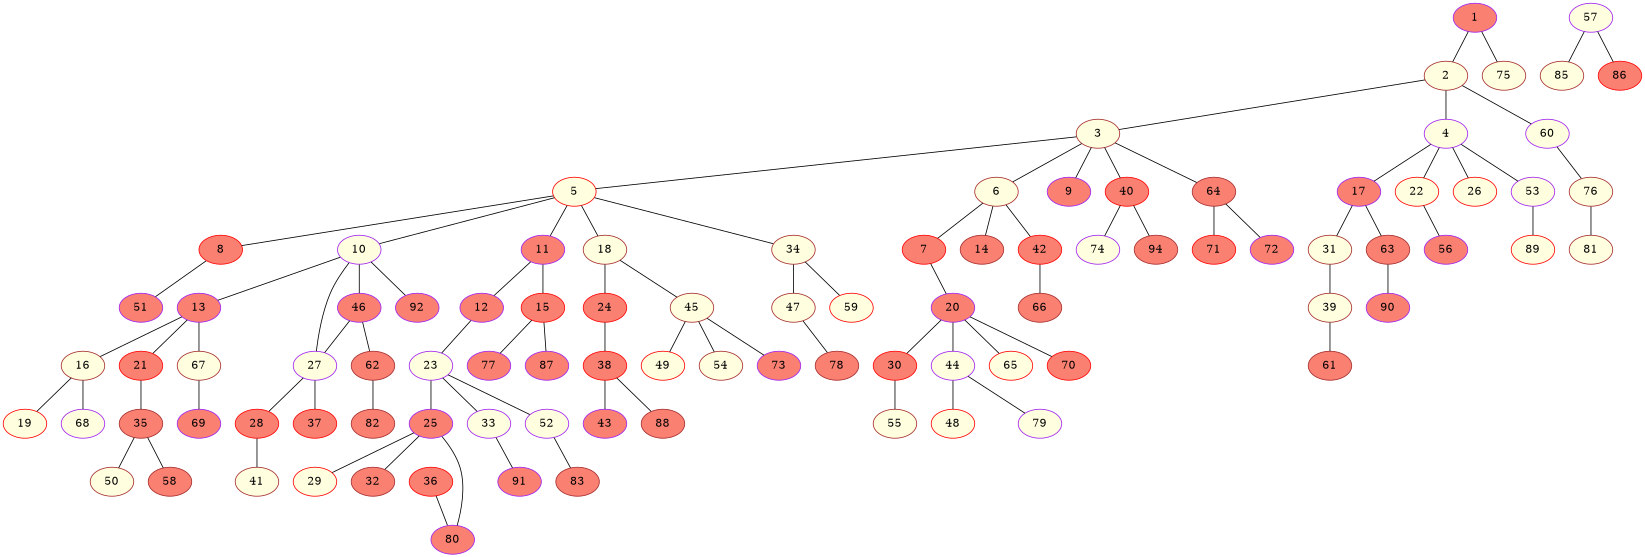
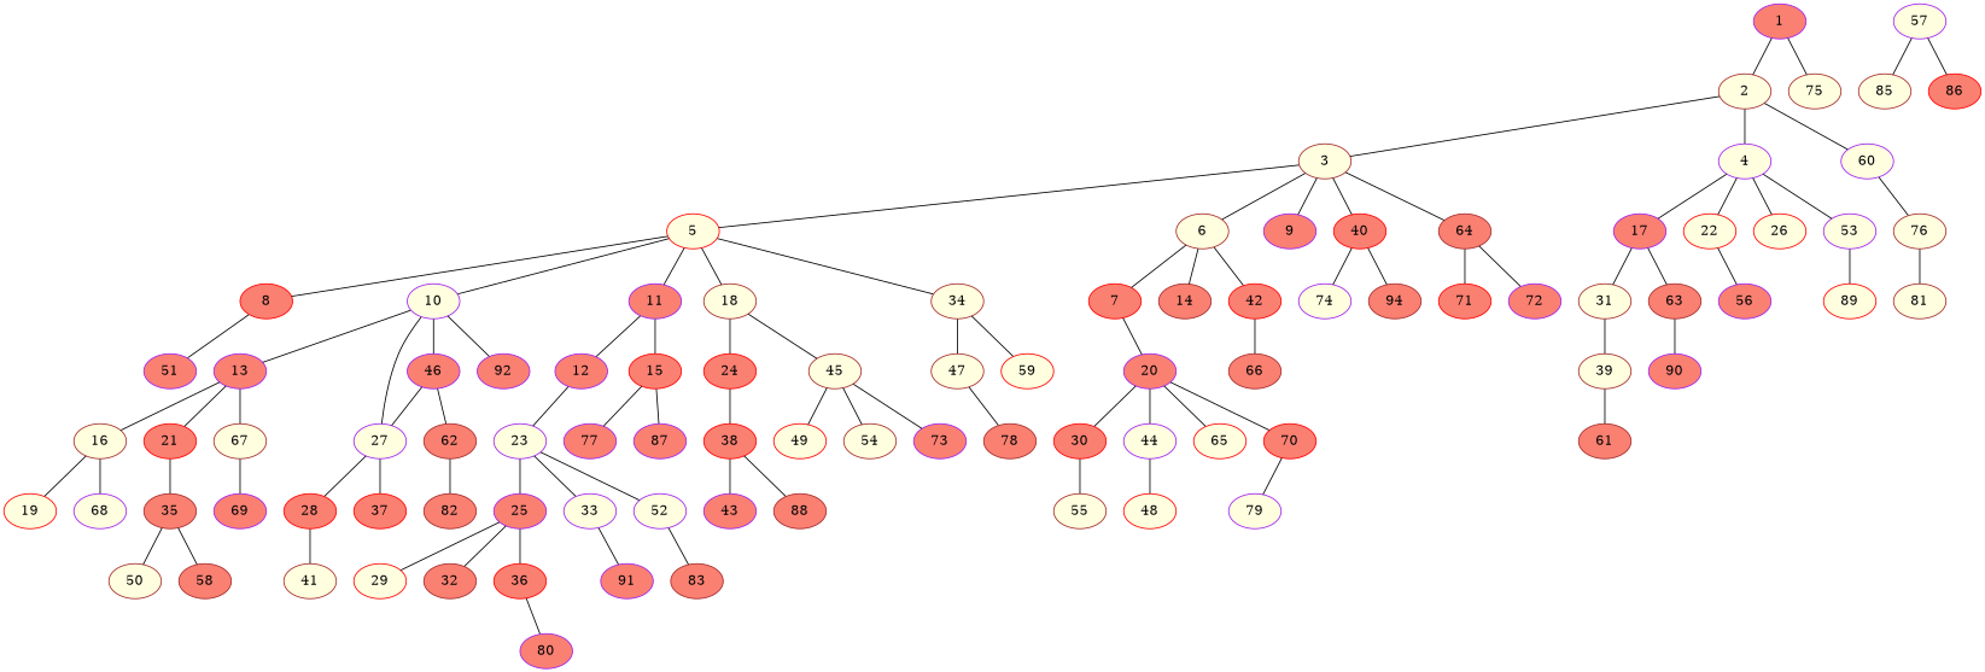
  graph {
    node [color=purple fillcolor=salmon style=filled]
    2 [color=brown fillcolor=lightyellow]
    1
    75 [color=brown fillcolor=lightyellow]
    3 [color=brown fillcolor=lightyellow]
    4 [fillcolor=lightyellow]
    60 [fillcolor=lightyellow]
    5 [color=red fillcolor=lightyellow]
    6 [color=brown fillcolor=lightyellow]
    9
    40 [color=red]
    64 [color=brown]
    17
    22 [color=red fillcolor=lightyellow]
    26 [color=red fillcolor=lightyellow]
    53 [fillcolor=lightyellow]
    76 [color=brown fillcolor=lightyellow]
    8 [color=red]
    10 [fillcolor=lightyellow]
    11
    18 [color=brown fillcolor=lightyellow]
    34 [color=brown fillcolor=lightyellow]
    7 [color=red]
    14 [color=brown]
    42 [color=red]
    74 [fillcolor=lightyellow]
    n26 [color=brown label=94]
    71 [color=red]
    72
    31 [color=brown fillcolor=lightyellow]
    63 [color=brown]
    56
    89 [color=red fillcolor=lightyellow]
    51
    13
    27 [fillcolor=lightyellow]
    46
    92
    12
    15 [color=red]
    24 [color=red]
    45 [color=brown fillcolor=lightyellow]
    47 [color=brown fillcolor=lightyellow]
    59 [color=red fillcolor=lightyellow]
    20
    66 [color=brown]
    30 [color=red]
    44 [fillcolor=lightyellow]
    65 [color=red fillcolor=lightyellow]
    70 [color=red]
    16 [color=brown fillcolor=lightyellow]
    21 [color=red]
    67 [color=brown fillcolor=lightyellow]
    28 [color=red]
    37 [color=red]
    62 [color=brown]
    23 [fillcolor=lightyellow]
    77
    87
    25
    33 [fillcolor=lightyellow]
    52 [fillcolor=lightyellow]
    19 [color=red fillcolor=lightyellow]
    68 [fillcolor=lightyellow]
    35 [color=brown]
    69
    39 [color=brown fillcolor=lightyellow]
    90
    38 [color=red]
    49 [color=red fillcolor=lightyellow]
    54 [color=brown fillcolor=lightyellow]
    73
    55 [color=brown fillcolor=lightyellow]
    48 [color=red fillcolor=lightyellow]
    79 [fillcolor=lightyellow]
    50 [color=brown fillcolor=lightyellow]
    58 [color=brown]
    29 [color=red fillcolor=lightyellow]
    32 [color=brown]
    36 [color=red]
    91
    83 [color=brown]
    43
    88 [color=brown]
    80
    41 [color=brown fillcolor=lightyellow]
    61 [color=brown]
    78 [color=brown]
    57 [fillcolor=lightyellow]
    85 [color=brown fillcolor=lightyellow]
    86 [color=red]
    82 [color=brown]
    81 [color=brown fillcolor=lightyellow]
    2 -- 3
    2 -- 4
    2 -- 60
    1 -- 2
    1 -- 75
    3 -- 5
    3 -- 6
    3 -- 9
    3 -- 40
    3 -- 64
    4 -- 17
    4 -- 22
    4 -- 26
    4 -- 53
    60 -- 76
    5 -- 8
    5 -- 10
    5 -- 11
    5 -- 18
    5 -- 34
    6 -- 7
    6 -- 14
    6 -- 42
    40 -- 74
    40 -- n26
    64 -- 71
    64 -- 72
    17 -- 31
    17 -- 63
    22 -- 56
    53 -- 89
    76 -- 81
    8 -- 51
    10 -- 13
    10 -- 27
    10 -- 46
    10 -- 92
    11 -- 12
    11 -- 15
    18 -- 24
    18 -- 45
    34 -- 47
    34 -- 59
    7 -- 20
    42 -- 66
    31 -- 39
    63 -- 90
    13 -- 16
    13 -- 21
    13 -- 67
    27 -- 28
    27 -- 37
    46 -- 27
    46 -- 62
    12 -- 23
    15 -- 77
    15 -- 87
    24 -- 38
    45 -- 49
    45 -- 54
    45 -- 73
    47 -- 78
    20 -- 30
    20 -- 44
    20 -- 65
    20 -- 70
    30 -- 55
    44 -- 48
-   44 -- 79
+   70 -- 79
    16 -- 19
    16 -- 68
    21 -- 35
    67 -- 69
    28 -- 41
    62 -- 82
    23 -- 25
    23 -- 33
    23 -- 52
    25 -- 29
    25 -- 32
-   25 -- 80
+   25 -- 36
    33 -- 91
    52 -- 83
    35 -- 50
    35 -- 58
    39 -- 61
    38 -- 43
    38 -- 88
    36 -- 80
    57 -- 85
    57 -- 86
  }
